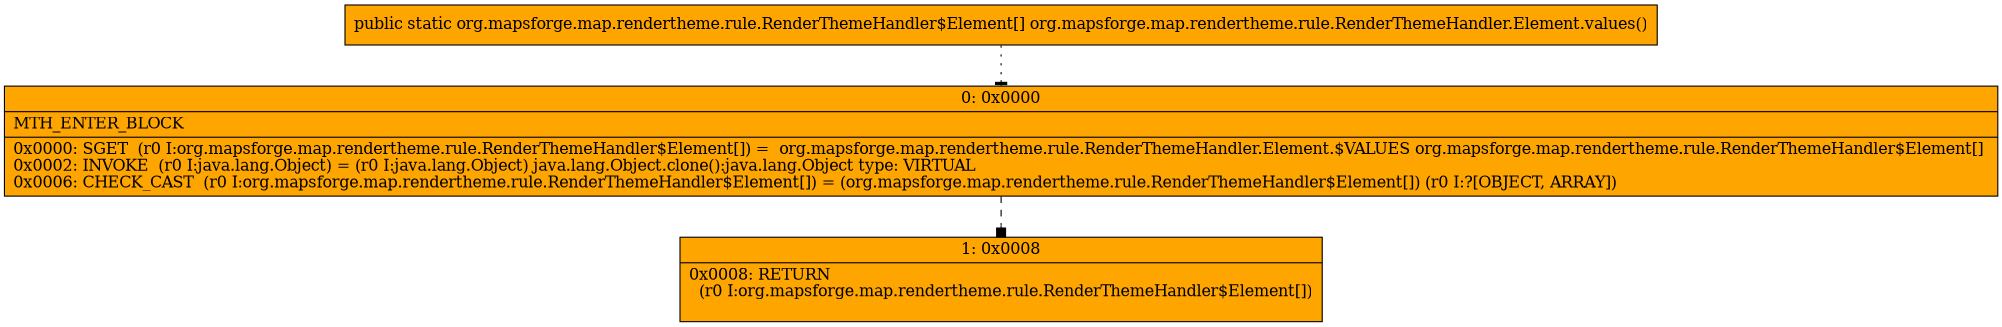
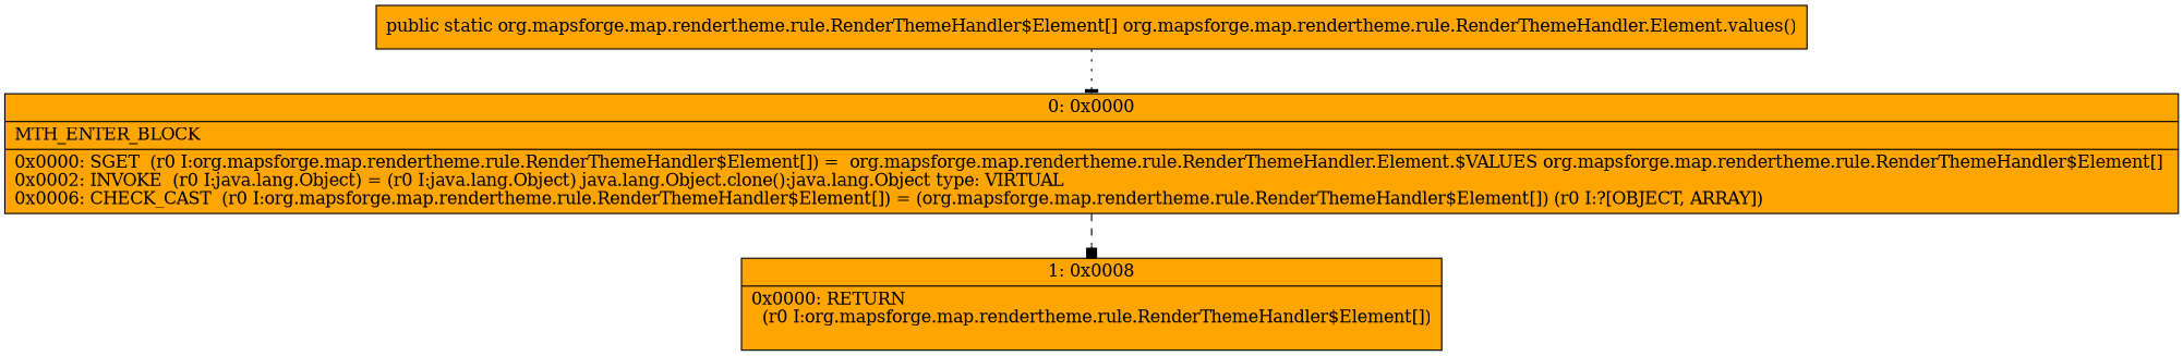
  digraph {
    node [shape=record style=filled fillcolor=orange]
    n1 [label="{0\:\ 0x0000|MTH_ENTER_BLOCK\l|0x0000: SGET  (r0 I:org.mapsforge.map.rendertheme.rule.RenderThemeHandler$Element[]) =  org.mapsforge.map.rendertheme.rule.RenderThemeHandler.Element.$VALUES org.mapsforge.map.rendertheme.rule.RenderThemeHandler$Element[] \l0x0002: INVOKE  (r0 I:java.lang.Object) = (r0 I:java.lang.Object) java.lang.Object.clone():java.lang.Object type: VIRTUAL \l0x0006: CHECK_CAST  (r0 I:org.mapsforge.map.rendertheme.rule.RenderThemeHandler$Element[]) = (org.mapsforge.map.rendertheme.rule.RenderThemeHandler$Element[]) (r0 I:?[OBJECT, ARRAY]) \l}"]
-   n2 [label="{1\:\ 0x0008|0x0008: RETURN  \l  (r0 I:org.mapsforge.map.rendertheme.rule.RenderThemeHandler$Element[])\l \l}"]
+   n2 [label="{1\:\ 0x0008|0x0000: RETURN  \l  (r0 I:org.mapsforge.map.rendertheme.rule.RenderThemeHandler$Element[])\l \l}"]
    n3 [label="{public static org.mapsforge.map.rendertheme.rule.RenderThemeHandler$Element[] org.mapsforge.map.rendertheme.rule.RenderThemeHandler.Element.values() }"]
    n1 -> n2 [style=dashed arrowhead=box]
    n3 -> n1 [style=dotted arrowhead=tee]
  }
